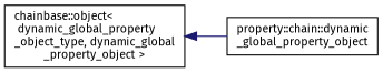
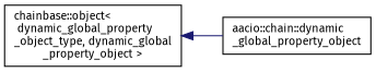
  digraph {
    rankdir=LR
    fontname="Fira Sans"
    node [color=black fillcolor=white fontname="Fira Sans" fontsize=10 shape=record style=filled]
    n1 [height=0.2 label="chainbase::object\<\l dynamic_global_property\l_object_type, dynamic_global\l_property_object \>" width=0.4]
-   n2 [height=0.2 label="property::chain::dynamic\l_global_property_object" width=0.4]
+   n2 [height=0.2 label="aacio::chain::dynamic\l_global_property_object" width=0.4]
    n1 -> n2 [color=midnightblue dir=back fontname="Fira Sans" fontsize=10 labelfontname=Helvetica labelfontsize=10 style=solid]
  }
